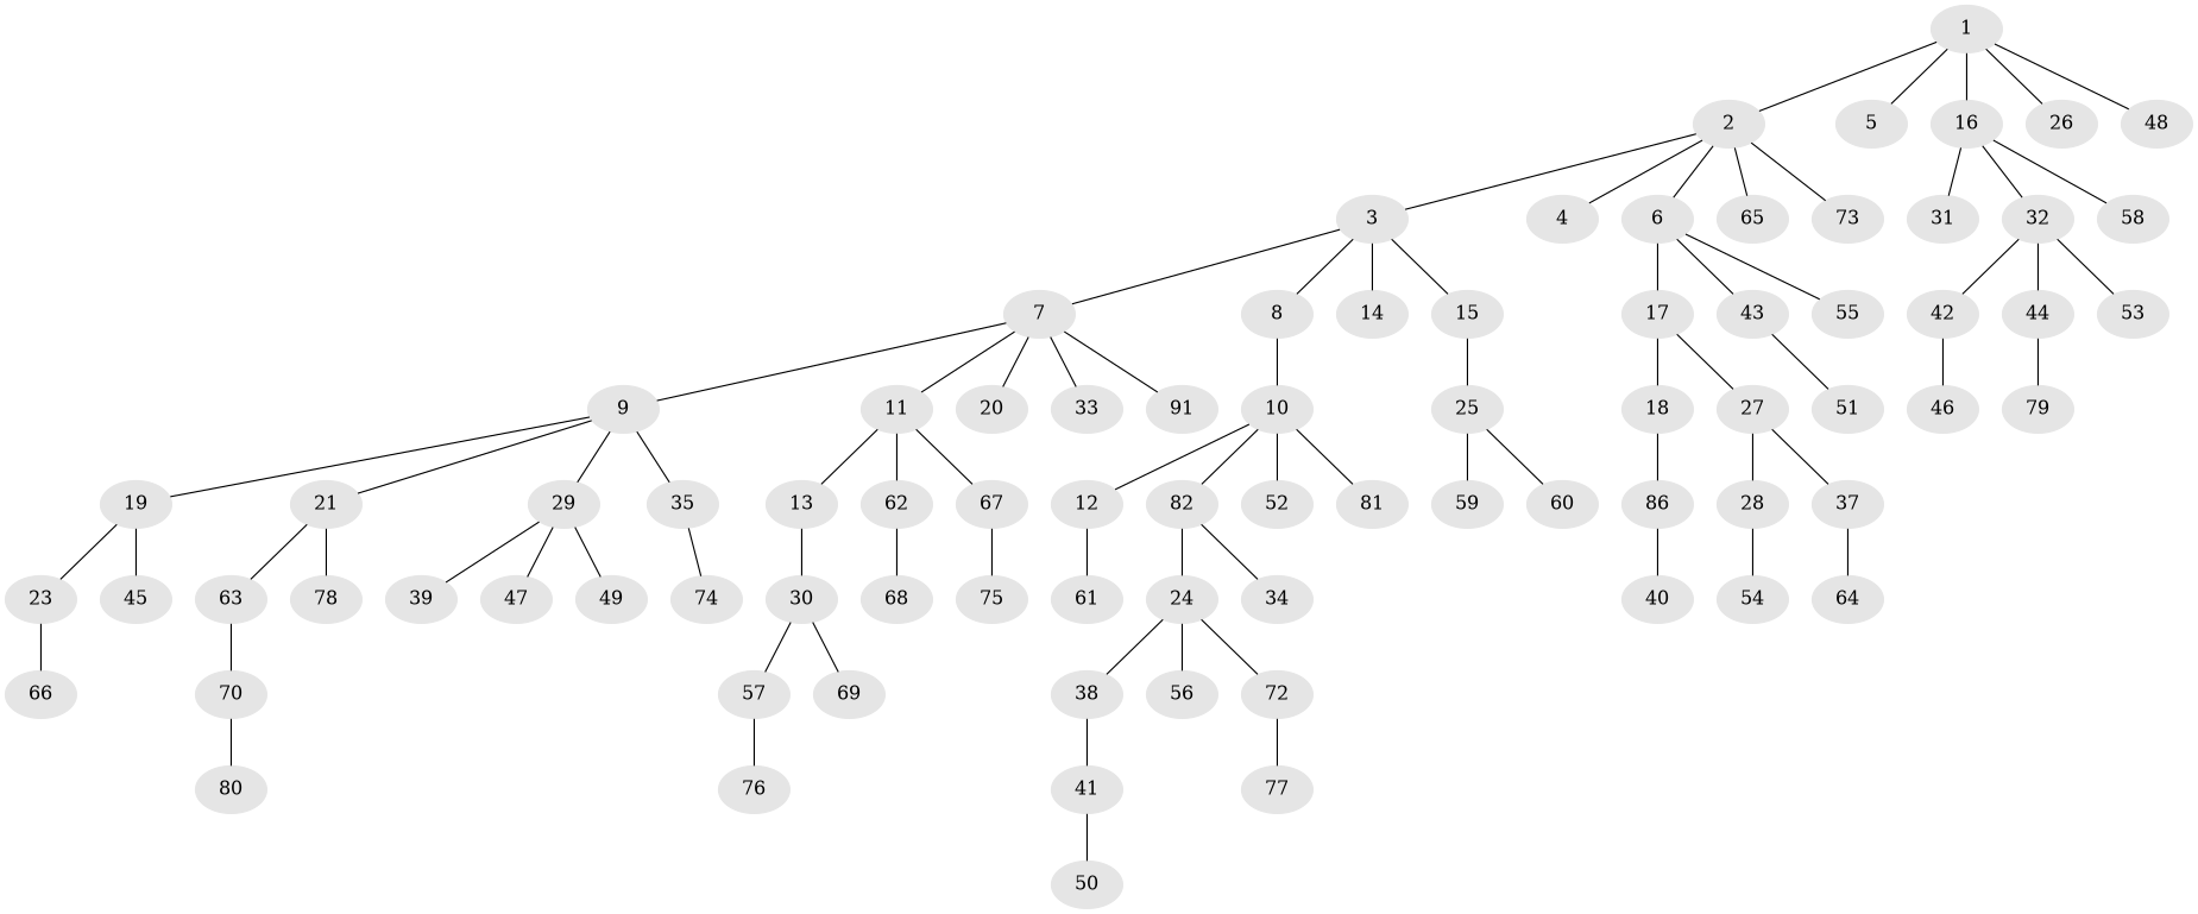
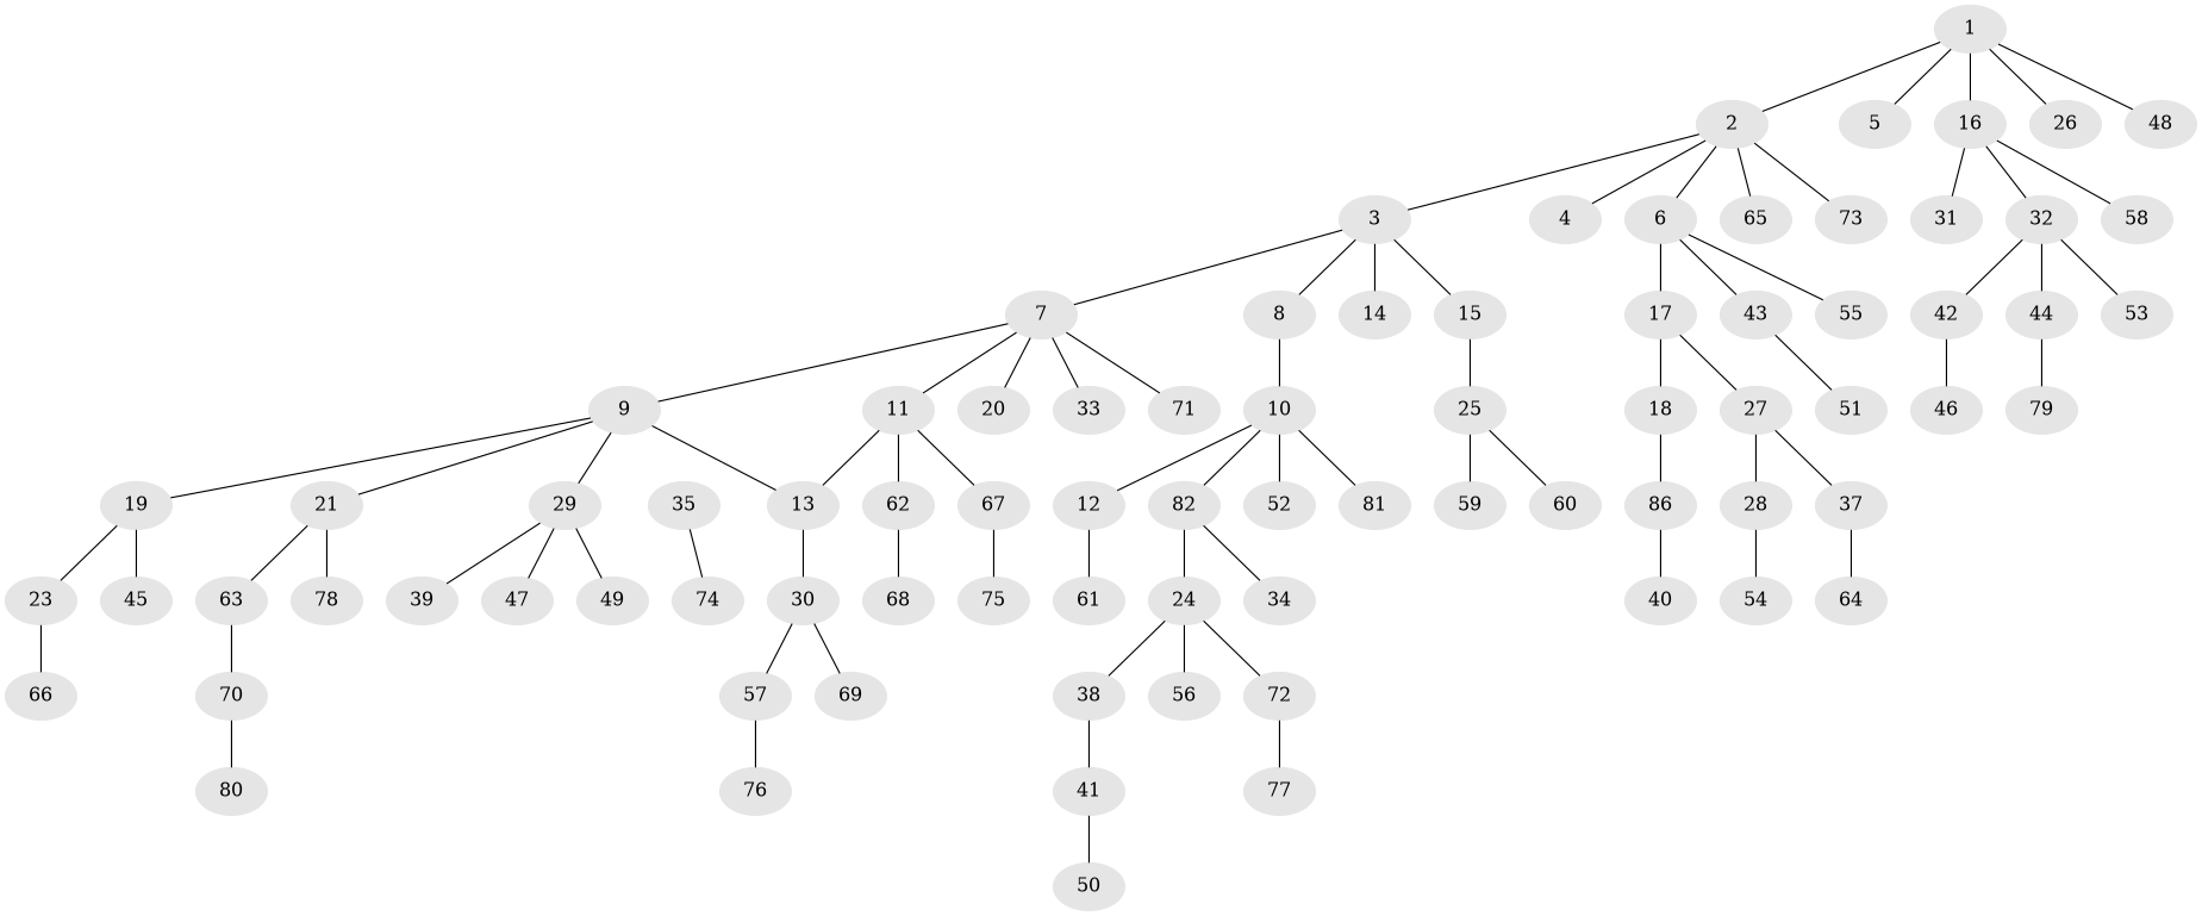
  graph {
    node [color=gray90 style=filled]
    1
    2
    5
    16
    26
    48
    3
    4
    6
    65
    73
    31
    32
    58
    7
    8
    14
    15
    17
    43
    55
    9
    11
    20
    33
-   71 [label=91]
+   71
    10
    25
    18
    27
    51
    19
    21
    29
    35
    13
    62
    67
    12
    n40 [label=82]
    52
    81
    23
    45
    63
    78
    39
    47
    49
    74
    61
    24
    34
    30
    68
    75
    57
    69
    59
    60
    42
    44
    53
    n64 [label=86]
    28
    37
    40
    66
    70
    38
    56
    72
    41
    77
    54
    64
    76
    46
    79
    50
    80
    1 -- 2
    1 -- 5
    1 -- 16
    1 -- 26
    1 -- 48
    2 -- 3
    2 -- 4
    2 -- 6
    2 -- 65
    2 -- 73
    16 -- 31
    16 -- 32
    16 -- 58
    3 -- 7
    3 -- 8
    3 -- 14
    3 -- 15
    6 -- 17
    6 -- 43
    6 -- 55
    32 -- 42
    32 -- 44
    32 -- 53
    7 -- 9
    7 -- 11
    7 -- 20
    7 -- 33
    7 -- 71
    8 -- 10
    15 -- 25
    17 -- 18
    17 -- 27
    43 -- 51
    9 -- 19
    9 -- 21
    9 -- 29
-   9 -- 35
+   9 -- 13
    11 -- 13
    11 -- 62
    11 -- 67
    10 -- 12
    10 -- n40
    10 -- 52
    10 -- 81
    25 -- 59
    25 -- 60
    18 -- n64
    27 -- 28
    27 -- 37
    19 -- 23
    19 -- 45
    21 -- 63
    21 -- 78
    29 -- 39
    29 -- 47
    29 -- 49
    35 -- 74
    13 -- 30
    62 -- 68
    67 -- 75
    12 -- 61
    n40 -- 24
    n40 -- 34
    23 -- 66
    63 -- 70
    24 -- 38
    24 -- 56
    24 -- 72
    30 -- 57
    30 -- 69
    57 -- 76
    42 -- 46
    44 -- 79
    n64 -- 40
    28 -- 54
    37 -- 64
    70 -- 80
    38 -- 41
    72 -- 77
    41 -- 50
  }
